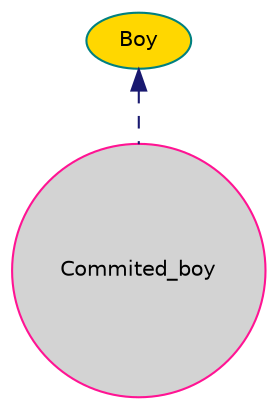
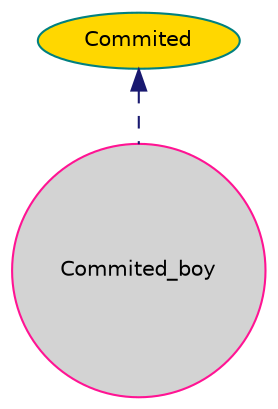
  digraph {
    rankdir=TB
    node [fontname=Helvetica fontsize=10 style=filled]
-   n1 [color=teal fillcolor=gold height=0.2 label=Boy shape=ellipse width=0.4]
+   n1 [color=teal fillcolor=gold height=0.2 label=Commited shape=ellipse width=0.4]
    n2 [color=deeppink fillcolor=lightgrey height=0.2 label=Commited_boy shape=circle width=0.4]
    n1 -> n2 [color=midnightblue dir=back fontname=Helvetica fontsize=10 labelfontname=Helvetica labelfontsize=10 style=dashed]
  }
